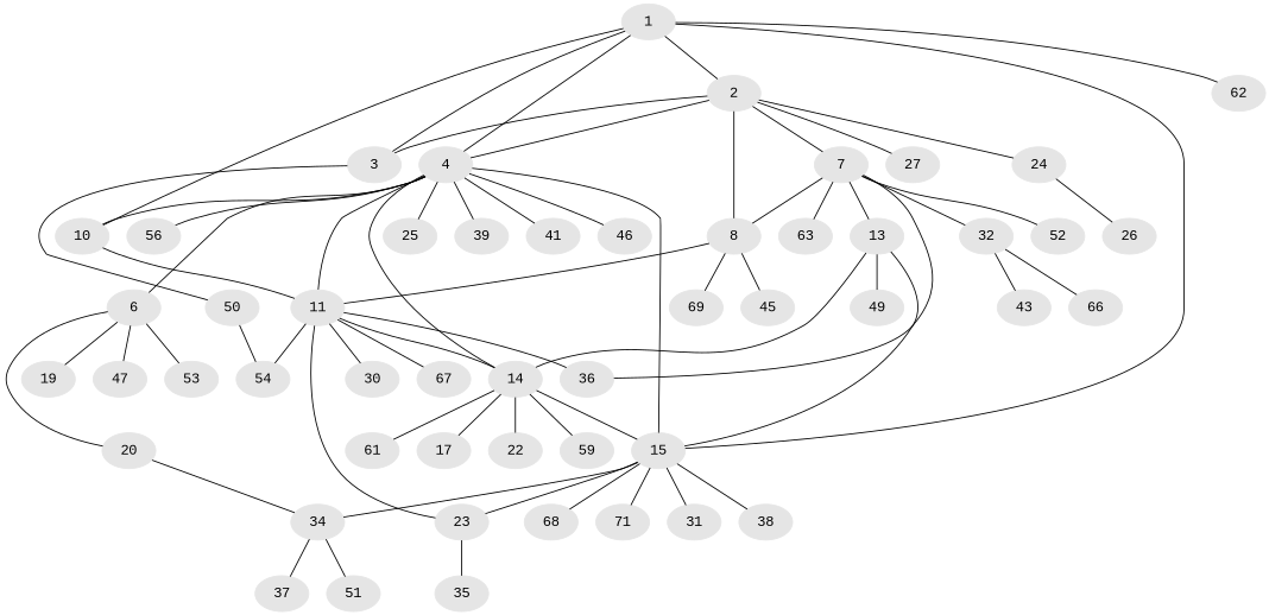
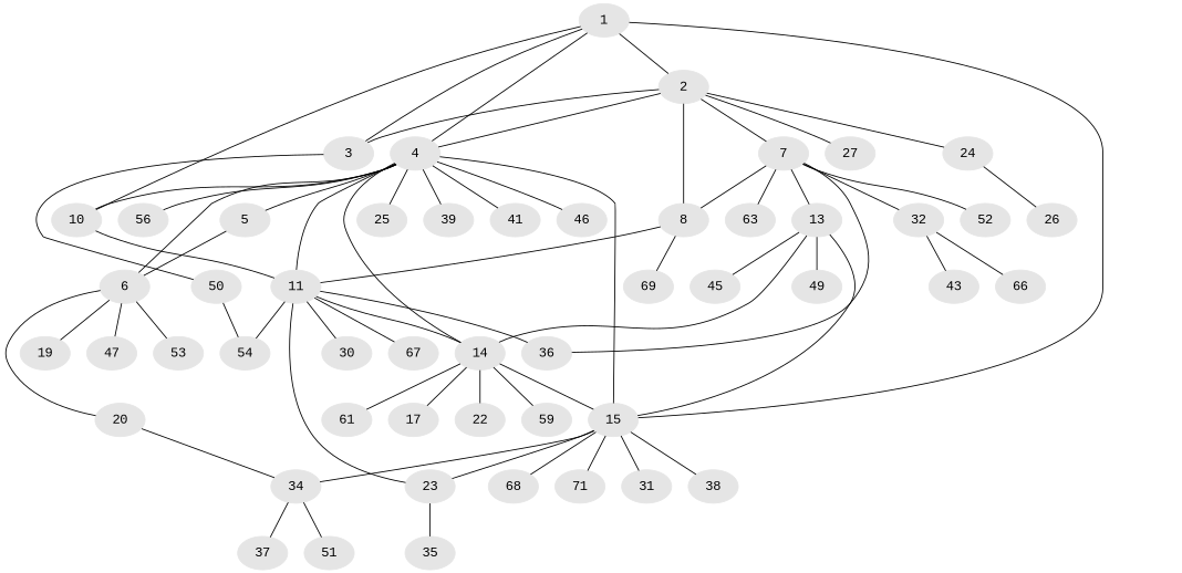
  graph {
    fontname="Liberation Mono"
    node [color=gray90 fontname="Liberation Mono" style=filled]
    edge [fontname="Liberation Mono"]
    1 [super="+57"]
    2 [super="+9"]
    3 [super="+60"]
    4 [super="+12"]
    10 [super="+64"]
    15 [super="+55"]
-   62
    7 [super="+48"]
    8 [super="+29"]
    24
    27
    50
+   5
    6 [super="+58"]
    11 [super="+16"]
    14 [super="+18"]
    25
    39
    41
    46
    56
    23 [super="+33"]
    31
    34 [super="+70"]
    38 [super="+40"]
    68
    71
    13 [super="+21"]
    32 [super="+44"]
    36 [super="+65"]
    52
    63
    45
    69
    26
    54 [super="+73"]
    19
    20 [super="+28"]
    47
    53
    30 [super="+72"]
    67
    17 [super="+42"]
    22
    59
    61
    49
    43
    66
    35
    37
    51
    1 -- 2
    1 -- 3
    1 -- 4
    1 -- 10
    1 -- 15
-   1 -- 62
    2 -- 3
    2 -- 4
    2 -- 7
    2 -- 8
    2 -- 24
    2 -- 27
    3 -- 50
    4 -- 10
    4 -- 15
+   4 -- 5
    4 -- 6
    4 -- 11
    4 -- 14
    4 -- 25
    4 -- 39
    4 -- 41
    4 -- 46
    4 -- 56
    10 -- 11
    15 -- 23
    15 -- 31
    15 -- 34
    15 -- 38
    15 -- 68
    15 -- 71
    7 -- 8
    7 -- 13
    7 -- 32
    7 -- 36
    7 -- 52
    7 -- 63
    8 -- 11
-   8 -- 45
+   13 -- 45
    8 -- 69
    24 -- 26
    50 -- 54
+   5 -- 6
    6 -- 19
    6 -- 20
    6 -- 47
    6 -- 53
    11 -- 14
    11 -- 23
    11 -- 36
    11 -- 54
    11 -- 30
    11 -- 67
    14 -- 15
    14 -- 17
    14 -- 22
    14 -- 59
    14 -- 61
    23 -- 35
    34 -- 37
    34 -- 51
    13 -- 15
    13 -- 14
    13 -- 49
    32 -- 43
    32 -- 66
    20 -- 34
  }
